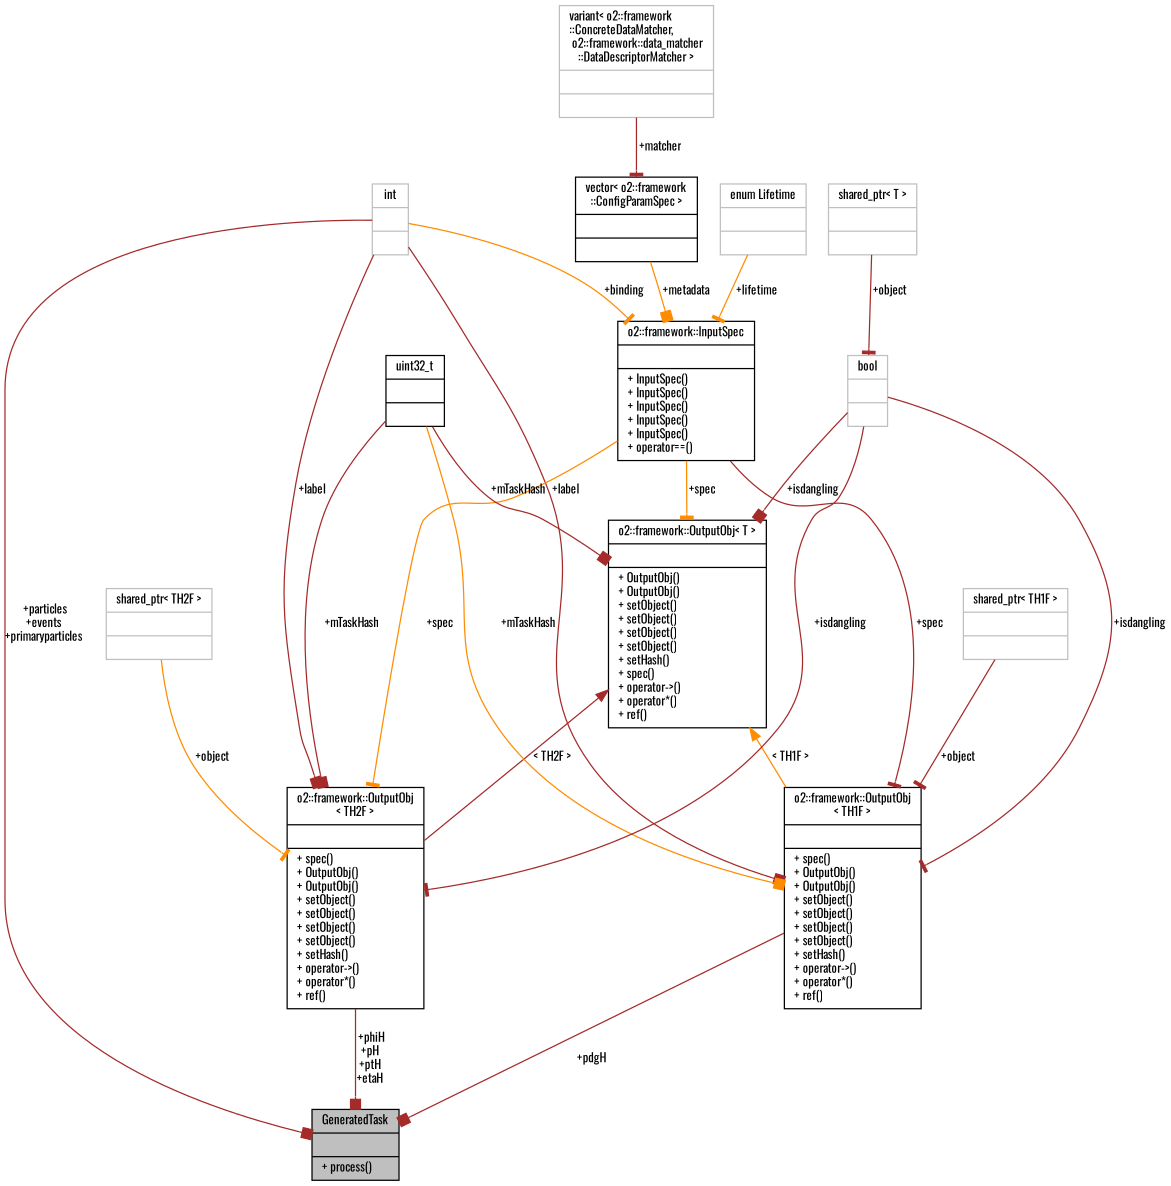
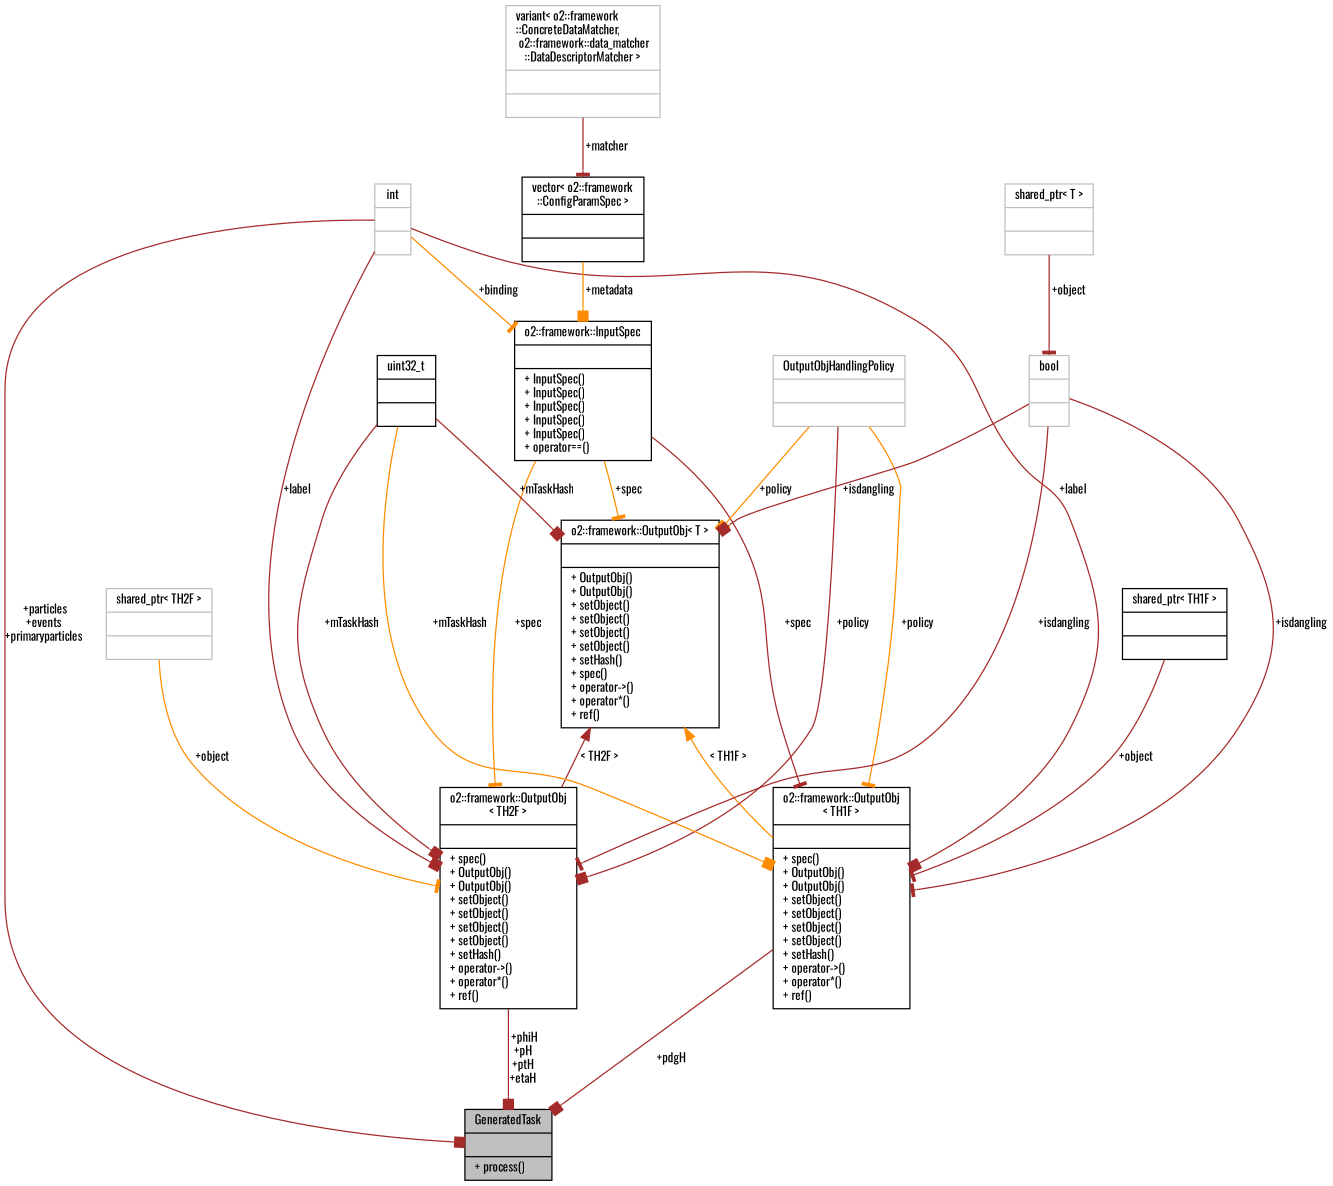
  digraph {
    fontname=Oswald
    node [color=grey75 fontname=Oswald fontsize=10 shape=record]
    edge [arrowhead=box color=brown fontname=Oswald fontsize=10 labelfontname=Helvetica labelfontsize=10 style=solid]
    n1 [color=black fillcolor=grey75 fontcolor=black height=0.2 label="{GeneratedTask\n||+ process()\l}" style=filled width=0.4]
    n2 [height=0.2 label="{int\n||}" width=0.4]
    n3 [color=black height=0.2 label="{o2::framework::OutputObj\l\< TH2F \>\n||+ spec()\l+ OutputObj()\l+ OutputObj()\l+ setObject()\l+ setObject()\l+ setObject()\l+ setObject()\l+ setHash()\l+ operator-\>()\l+ operator*()\l+ ref()\l}" width=0.4]
    n4 [color=black height=0.2 label="{o2::framework::InputSpec\n||+ InputSpec()\l+ InputSpec()\l+ InputSpec()\l+ InputSpec()\l+ InputSpec()\l+ operator==()\l}" width=0.4]
    n5 [color=black height=0.2 label="{o2::framework::OutputObj\l\< TH1F \>\n||+ spec()\l+ OutputObj()\l+ OutputObj()\l+ setObject()\l+ setObject()\l+ setObject()\l+ setObject()\l+ setHash()\l+ operator-\>()\l+ operator*()\l+ ref()\l}" width=0.4]
    n6 [color=black height=0.2 label="{o2::framework::OutputObj\< T \>\n||+ OutputObj()\l+ OutputObj()\l+ setObject()\l+ setObject()\l+ setObject()\l+ setObject()\l+ setHash()\l+ spec()\l+ operator-\>()\l+ operator*()\l+ ref()\l}" width=0.4]
+   n7 [height=0.2 label="{OutputObjHandlingPolicy\n||}" width=0.4]
    n8 [color=black height=0.2 label="{uint32_t\n||}" width=0.4]
    n9 [height=0.2 label="{bool\n||}" width=0.4]
    n10 [color=black height=0.2 label="{vector\< o2::framework\l::ConfigParamSpec \>\n||}" width=0.4]
-   n11 [height=0.2 label="{enum Lifetime\n||}" width=0.4]
    n12 [height=0.2 label="{variant\< o2::framework\l::ConcreteDataMatcher,\l o2::framework::data_matcher\l::DataDescriptorMatcher \>\n||}" width=0.4]
    n13 [height=0.2 label="{shared_ptr\< TH2F \>\n||}" width=0.4]
    n14 [height=0.2 label="{shared_ptr\< T \>\n||}" width=0.4]
-   n15 [height=0.2 label="{shared_ptr\< TH1F \>\n||}" width=0.4]
+   n15 [color=black height=0.2 label="{shared_ptr\< TH1F \>\n||}" width=0.4]
    n2 -> n1 [label=" +particles\n+events\n+primaryparticles"]
    n2 -> n3 [label=" +label"]
    n2 -> n4 [arrowhead=tee color=darkorange label=" +binding"]
    n2 -> n5 [label=" +label"]
    n3 -> n1 [label=" +phiH\n+pH\n+ptH\n+etaH"]
    n4 -> n3 [arrowhead=tee color=darkorange label=" +spec"]
    n4 -> n5 [arrowhead=tee label=" +spec"]
    n4 -> n6 [arrowhead=tee color=darkorange label=" +spec"]
    n5 -> n1 [label=" +pdgH"]
    n6 -> n3 [dir=back label=" \< TH2F \>" arrowhead=""]
    n6 -> n5 [color=darkorange dir=back label=" \< TH1F \>" arrowhead=""]
+   n7 -> n3 [label=" +policy"]
+   n7 -> n5 [arrowhead=tee color=darkorange label=" +policy"]
+   n7 -> n6 [color=darkorange label=" +policy"]
    n8 -> n3 [label=" +mTaskHash"]
    n8 -> n5 [color=darkorange label=" +mTaskHash"]
    n8 -> n6 [label=" +mTaskHash"]
    n9 -> n3 [arrowhead=tee label=" +isdangling"]
    n9 -> n5 [arrowhead=tee label=" +isdangling"]
    n9 -> n6 [label=" +isdangling"]
    n10 -> n4 [color=darkorange label=" +metadata"]
-   n11 -> n4 [arrowhead=tee color=darkorange label=" +lifetime"]
    n12 -> n10 [arrowhead=tee label=" +matcher"]
    n13 -> n3 [arrowhead=tee color=darkorange label=" +object"]
    n14 -> n9 [arrowhead=tee label=" +object"]
    n15 -> n5 [arrowhead=tee label=" +object"]
  }
